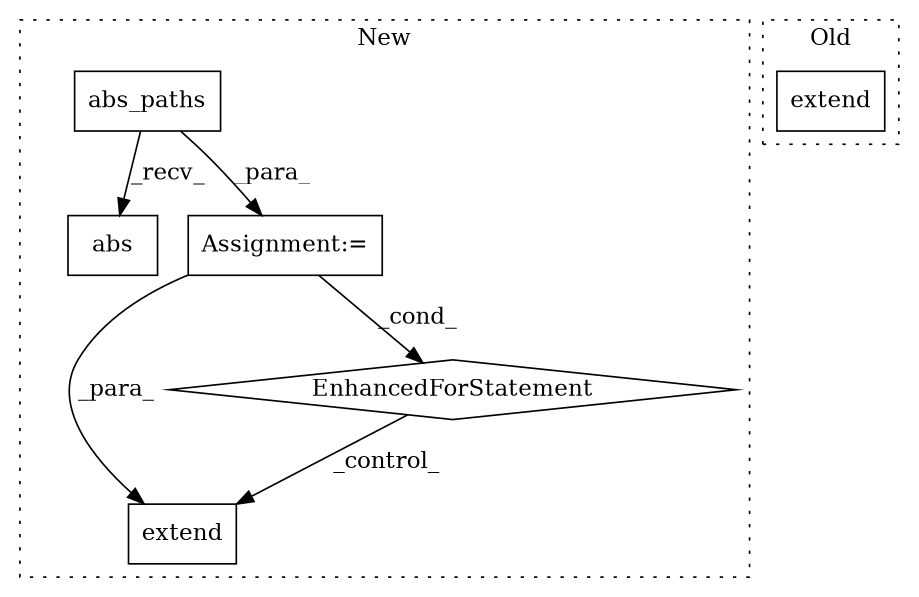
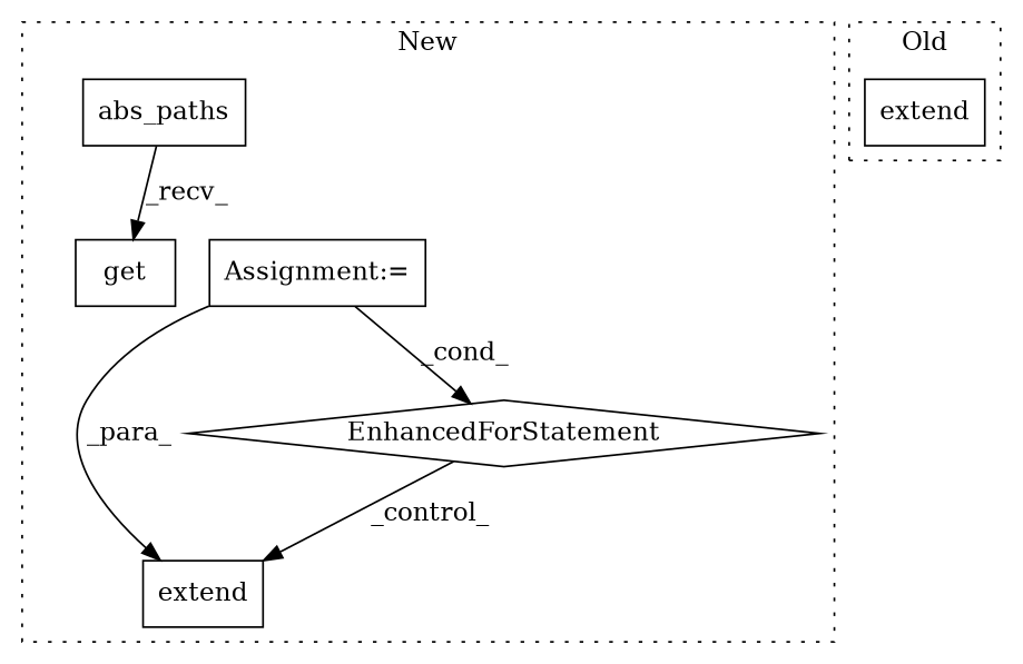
  digraph {
    node [a=32 l="63,2" s="15100,15206" shape=box]
-   n1 [l="4,1" label=abs s="15067,15093"]
+   n1 [l="4,1" label=get s="15067,15093"]
    n2 [a=7 label="Assignment:="]
    n3 [l="7,1" label=extend s="15226,15243"]
    n4 [l=11 label=abs_paths s=15195]
    n5 [a=70 label=EnhancedForStatement shape=diamond]
    n6 [l="20,-5" label=extend s="14633,14773"]
    subgraph cluster_1 {
      label=New
      style=dotted
      n1
      n2
      n3
      n4
      n5
    }
    subgraph cluster_2 {
      label=Old
      style=dotted
      n6
    }
    n2 -> n3 [label=_para_]
    n2 -> n5 [label=_cond_]
    n4 -> n1 [label=_recv_]
-   n4 -> n2 [label=_para_]
    n5 -> n3 [label=_control_]
  }
